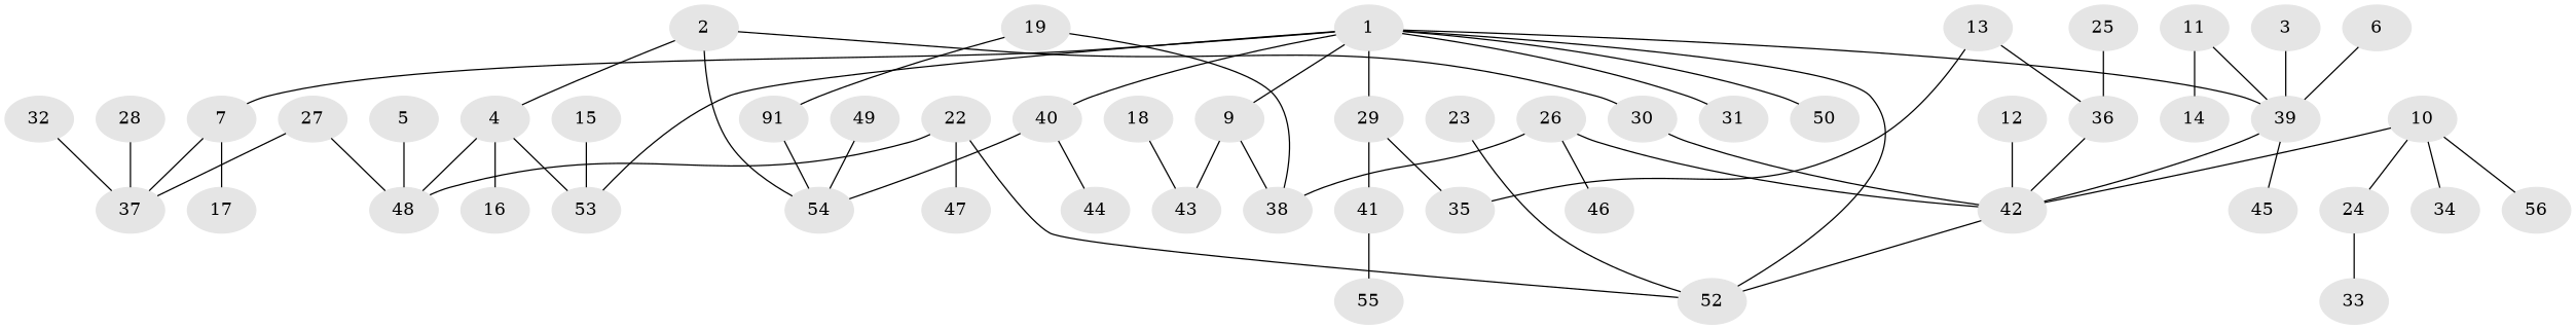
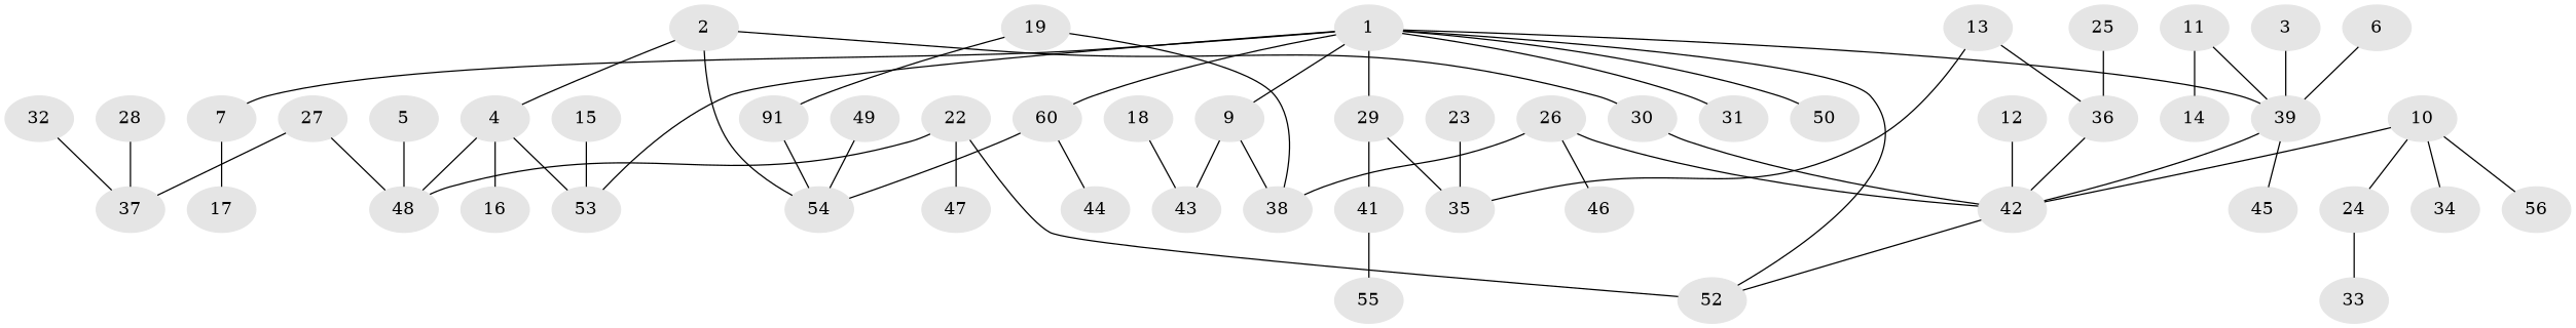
  graph {
    node [color=gray90 style=filled]
    edge [weight=1.0]
    1
    7
    9
    29
    31
    39
-   40
+   40 [label=60]
    50
    52
    53
    17
    37
    38
    43
    35
    41
    42
    45
    54
    44
    2
    4
    30
    16
    48
    3
    19
    n28 [label=91]
    5
    6
    10
    24
    34
    56
    33
    11
    14
    12
    13
    36
    22
    47
    15
    18
    23
    25
    26
    46
    27
    28
    55
    32
    49
    1 -- 7
    1 -- 9
    1 -- 29
    1 -- 31
    1 -- 39
    1 -- 40
    1 -- 50
    1 -- 52
    1 -- 53
    7 -- 17
-   7 -- 37
    9 -- 38
    9 -- 43
    29 -- 35
    29 -- 41
    39 -- 42
    39 -- 45
    40 -- 54
    40 -- 44
    41 -- 55
    42 -- 52
    2 -- 54
    2 -- 4
    2 -- 30
    4 -- 53
    4 -- 16
    4 -- 48
    30 -- 42
    3 -- 39
    19 -- 38
    19 -- n28
    n28 -- 54
    5 -- 48
    6 -- 39
    10 -- 42
    10 -- 24
    10 -- 34
    10 -- 56
    24 -- 33
    11 -- 39
    11 -- 14
    12 -- 42
    13 -- 35
    13 -- 36
    36 -- 42
    22 -- 52
    22 -- 48
    22 -- 47
    15 -- 53
    18 -- 43
-   23 -- 52
+   23 -- 35
    25 -- 36
    26 -- 38
    26 -- 42
    26 -- 46
    27 -- 37
    27 -- 48
    28 -- 37
    32 -- 37
    49 -- 54
  }
